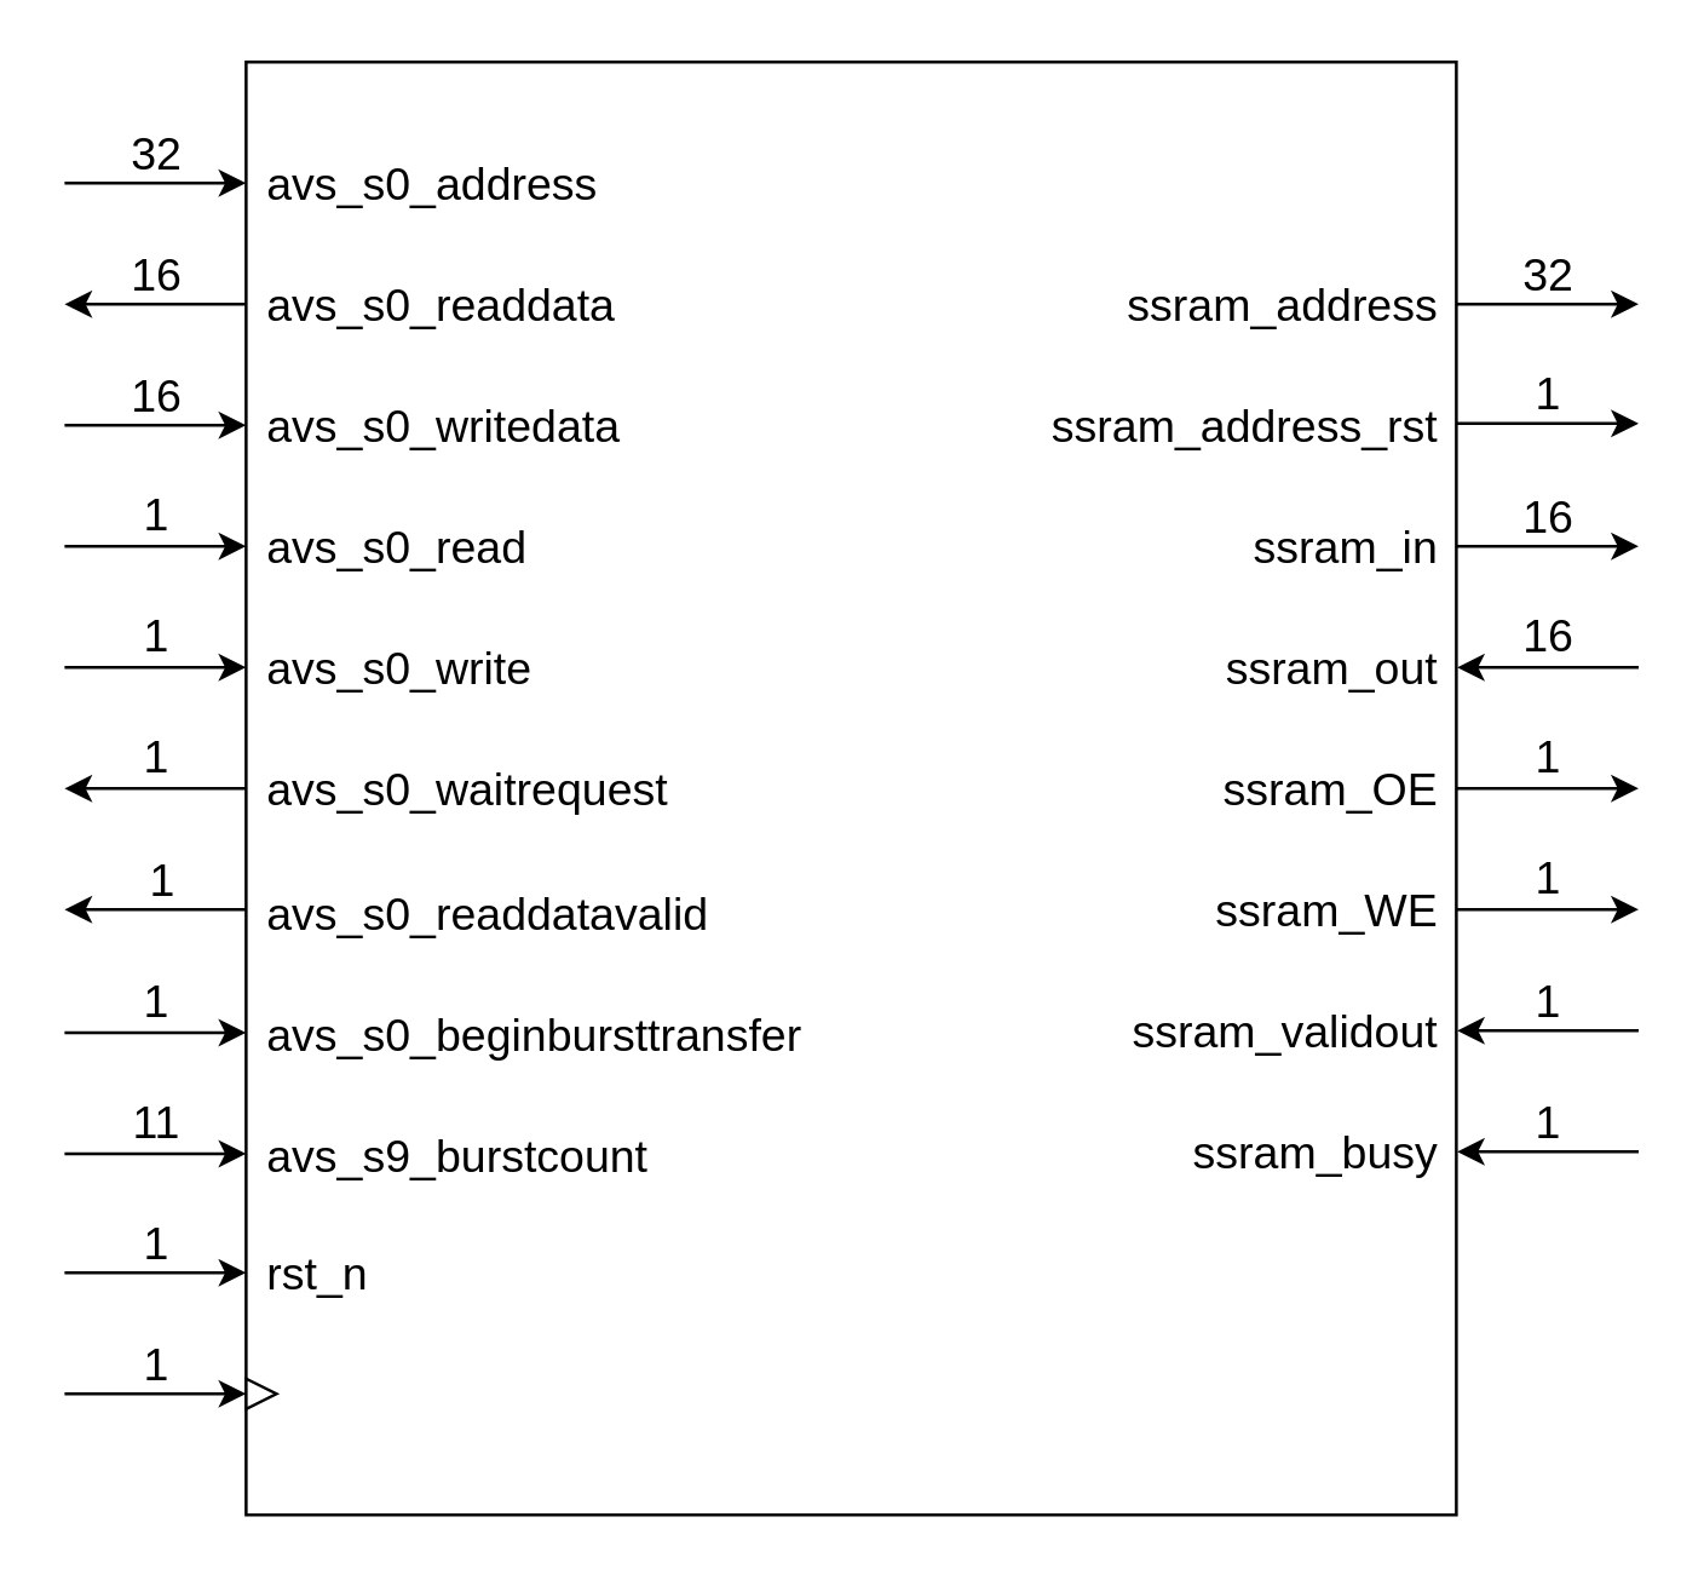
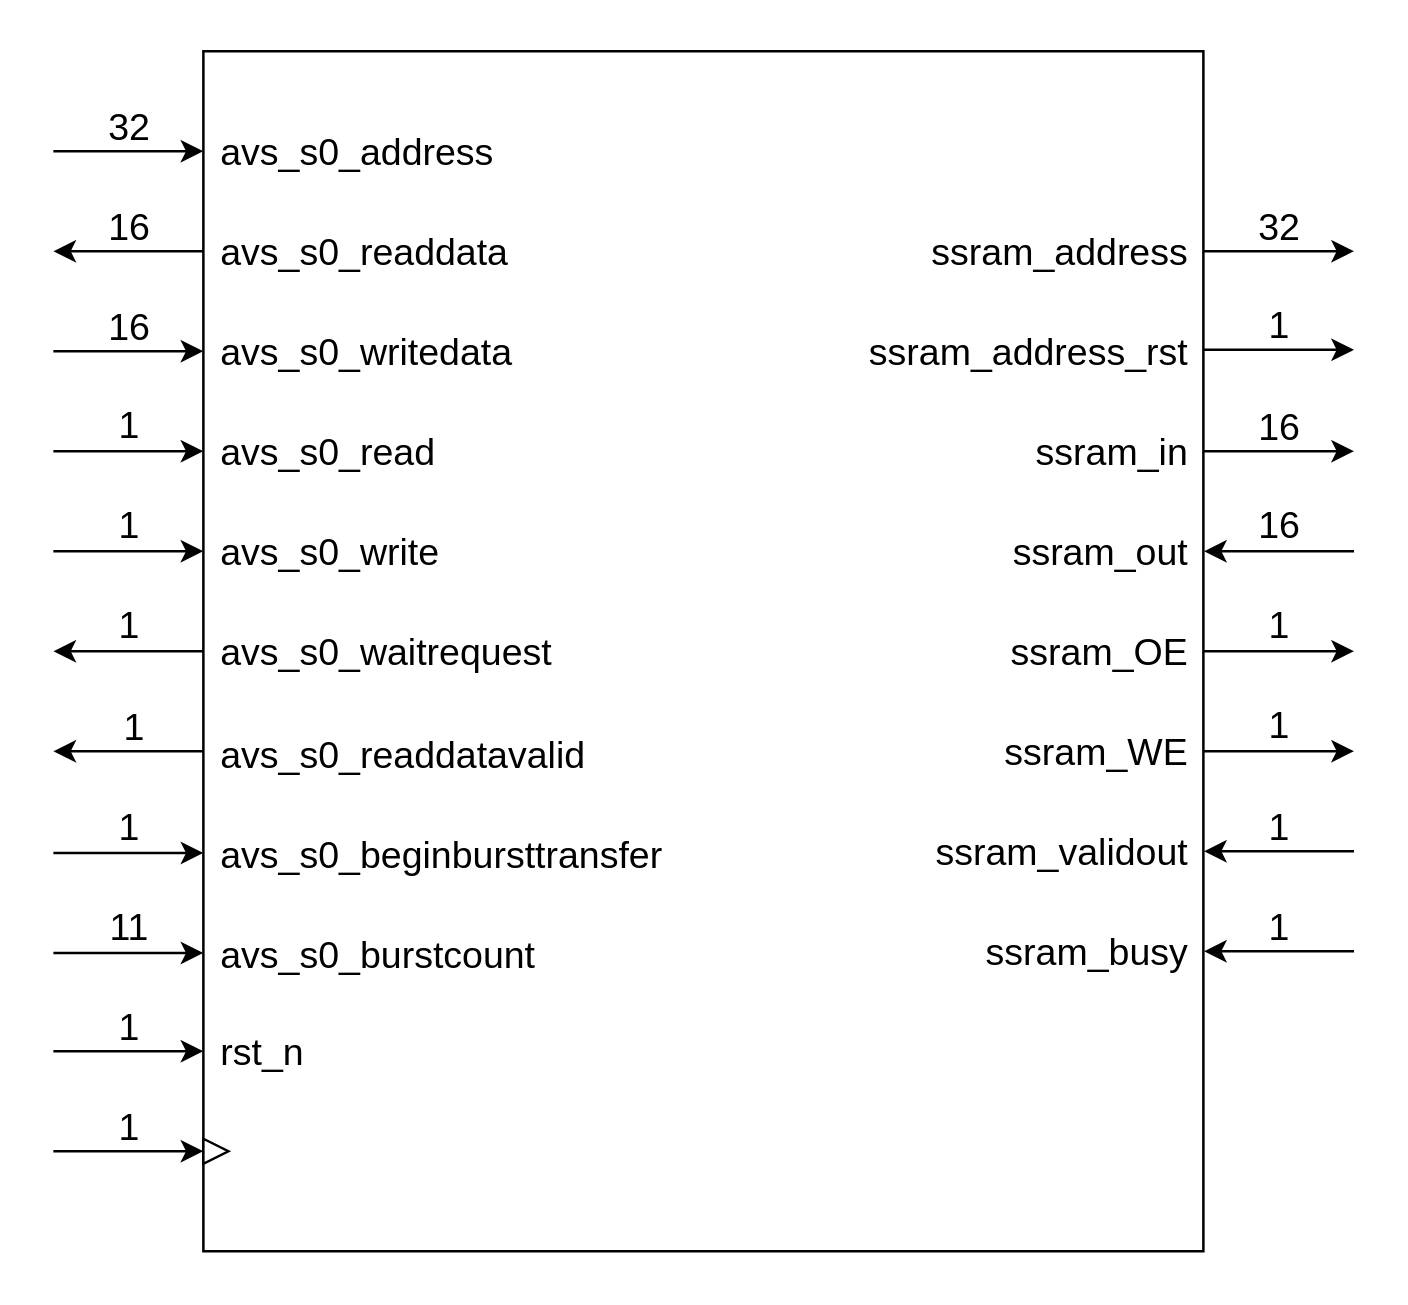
  <mxCell id="0" />
  <mxCell id="1" parent="0" />
  <mxCell id="2" value="" style="rounded=0;whiteSpace=wrap;html=1;" parent="1" vertex="1"><mxGeometry x="80.75" y="20" width="400" height="480" as="geometry" /></mxCell>
  <mxCell id="3" value="&lt;font style=&quot;font-size: 15px;&quot;&gt;avs_s0_&lt;font style=&quot;font-size: 15px;&quot;&gt;address&lt;/font&gt;&lt;/font&gt;" style="text;html=1;align=left;verticalAlign=middle;resizable=0;points=[];autosize=1;strokeColor=none;fillColor=none;" parent="1" vertex="1"><mxGeometry x="85.75" y="45" width="130" height="30" as="geometry" /></mxCell>
  <mxCell id="4" value="&lt;font style=&quot;font-size: 15px;&quot;&gt;avs_s0_&lt;/font&gt;readdata" style="text;html=1;align=left;verticalAlign=middle;resizable=0;points=[];autosize=1;strokeColor=none;fillColor=none;fontSize=15;" parent="1" vertex="1"><mxGeometry x="85.75" y="85" width="140" height="30" as="geometry" /></mxCell>
  <mxCell id="5" value="&lt;font style=&quot;font-size: 15px;&quot;&gt;avs_s0_&lt;/font&gt;read" style="text;html=1;align=left;verticalAlign=middle;resizable=0;points=[];autosize=1;strokeColor=none;fillColor=none;fontSize=15;" parent="1" vertex="1"><mxGeometry x="85.75" y="165" width="110" height="30" as="geometry" /></mxCell>
  <mxCell id="6" value="&lt;font style=&quot;font-size: 15px;&quot;&gt;avs_s0_w&lt;/font&gt;ritedata" style="text;html=1;align=left;verticalAlign=middle;resizable=0;points=[];autosize=1;strokeColor=none;fillColor=none;fontSize=15;" parent="1" vertex="1"><mxGeometry x="85.75" y="125" width="140" height="30" as="geometry" /></mxCell>
  <mxCell id="7" value="&lt;font style=&quot;font-size: 15px;&quot;&gt;avs_s0_&lt;font style=&quot;font-size: 15px;&quot;&gt;&lt;/font&gt;&lt;/font&gt;write" style="text;html=1;align=left;verticalAlign=middle;resizable=0;points=[];autosize=1;strokeColor=none;fillColor=none;fontSize=15;" parent="1" vertex="1"><mxGeometry x="85.75" y="205" width="110" height="30" as="geometry" /></mxCell>
  <mxCell id="8" value="&lt;font style=&quot;font-size: 15px;&quot;&gt;avs_s0_&lt;font style=&quot;font-size: 15px;&quot;&gt;&lt;/font&gt;&lt;/font&gt;waitrequest" style="text;html=1;align=left;verticalAlign=middle;resizable=0;points=[];autosize=1;strokeColor=none;fillColor=none;fontSize=15;" parent="1" vertex="1"><mxGeometry x="85.75" y="245" width="160" height="30" as="geometry" /></mxCell>
  <mxCell id="9" value="" style="endArrow=classic;html=1;rounded=0;fontSize=15;" parent="1" edge="1"><mxGeometry width="50" height="50" relative="1" as="geometry"><mxPoint x="481" y="260" as="sourcePoint" /><mxPoint x="541" y="260" as="targetPoint" /></mxGeometry></mxCell>
  <mxCell id="10" value="1" style="text;html=1;align=center;verticalAlign=middle;resizable=0;points=[];autosize=1;strokeColor=none;fillColor=none;fontSize=15;" parent="1" vertex="1"><mxGeometry x="501" y="279.31" width="20" height="20" as="geometry" /></mxCell>
  <mxCell id="11" value="" style="endArrow=classic;html=1;rounded=0;fontSize=15;" parent="1" edge="1"><mxGeometry width="50" height="50" relative="1" as="geometry"><mxPoint x="481" y="180" as="sourcePoint" /><mxPoint x="541" y="180" as="targetPoint" /></mxGeometry></mxCell>
  <mxCell id="12" value="1" style="text;html=1;align=center;verticalAlign=middle;resizable=0;points=[];autosize=1;strokeColor=none;fillColor=none;fontSize=15;" parent="1" vertex="1"><mxGeometry x="501" y="239.31" width="20" height="20" as="geometry" /></mxCell>
  <mxCell id="13" value="" style="endArrow=classic;html=1;rounded=0;fontSize=15;" parent="1" edge="1"><mxGeometry width="50" height="50" relative="1" as="geometry"><mxPoint x="481" y="300" as="sourcePoint" /><mxPoint x="541" y="300" as="targetPoint" /></mxGeometry></mxCell>
  <mxCell id="14" value="" style="endArrow=classic;html=1;rounded=0;fontSize=15;" parent="1" edge="1"><mxGeometry width="50" height="50" relative="1" as="geometry"><mxPoint x="20.75" y="420" as="sourcePoint" /><mxPoint x="80.75" y="420" as="targetPoint" /></mxGeometry></mxCell>
  <mxCell id="15" value="1" style="text;html=1;align=center;verticalAlign=middle;resizable=0;points=[];autosize=1;strokeColor=none;fillColor=none;fontSize=15;" parent="1" vertex="1"><mxGeometry x="40.75" y="400" width="20" height="20" as="geometry" /></mxCell>
  <mxCell id="16" value="" style="endArrow=classic;html=1;rounded=0;fontSize=15;" parent="1" edge="1"><mxGeometry width="50" height="50" relative="1" as="geometry"><mxPoint x="80.75" y="260" as="sourcePoint" /><mxPoint x="20.75" y="260" as="targetPoint" /></mxGeometry></mxCell>
  <mxCell id="17" value="1" style="text;html=1;align=center;verticalAlign=middle;resizable=0;points=[];autosize=1;strokeColor=none;fillColor=none;fontSize=15;" parent="1" vertex="1"><mxGeometry x="40.75" y="239.31" width="20" height="20" as="geometry" /></mxCell>
  <mxCell id="18" value="" style="endArrow=classic;html=1;rounded=0;fontSize=15;" parent="1" edge="1"><mxGeometry width="50" height="50" relative="1" as="geometry"><mxPoint x="20.75" y="220" as="sourcePoint" /><mxPoint x="80.75" y="220" as="targetPoint" /></mxGeometry></mxCell>
  <mxCell id="19" value="1" style="text;html=1;align=center;verticalAlign=middle;resizable=0;points=[];autosize=1;strokeColor=none;fillColor=none;fontSize=15;" parent="1" vertex="1"><mxGeometry x="40.75" y="199.31" width="20" height="20" as="geometry" /></mxCell>
  <mxCell id="20" value="" style="endArrow=classic;html=1;rounded=0;fontSize=15;" parent="1" edge="1"><mxGeometry width="50" height="50" relative="1" as="geometry"><mxPoint x="20.75" y="180" as="sourcePoint" /><mxPoint x="80.75" y="180" as="targetPoint" /></mxGeometry></mxCell>
  <mxCell id="21" value="1" style="text;html=1;align=center;verticalAlign=middle;resizable=0;points=[];autosize=1;strokeColor=none;fillColor=none;fontSize=15;" parent="1" vertex="1"><mxGeometry x="40.75" y="159.31" width="20" height="20" as="geometry" /></mxCell>
  <mxCell id="22" value="" style="endArrow=classic;html=1;rounded=0;fontSize=15;" parent="1" edge="1"><mxGeometry width="50" height="50" relative="1" as="geometry"><mxPoint x="20.75" y="140" as="sourcePoint" /><mxPoint x="80.75" y="140" as="targetPoint" /></mxGeometry></mxCell>
  <mxCell id="23" value="" style="endArrow=none;html=1;rounded=0;fontSize=15;startArrow=classic;startFill=1;endFill=0;" parent="1" edge="1"><mxGeometry width="50" height="50" relative="1" as="geometry"><mxPoint x="481" y="380" as="sourcePoint" /><mxPoint x="541" y="380" as="targetPoint" /></mxGeometry></mxCell>
  <mxCell id="24" value="32" style="text;html=1;align=center;verticalAlign=middle;resizable=0;points=[];autosize=1;strokeColor=none;fillColor=none;fontSize=15;" parent="1" vertex="1"><mxGeometry x="491" y="75" width="40" height="30" as="geometry" /></mxCell>
  <mxCell id="25" value="" style="endArrow=classic;html=1;rounded=0;fontSize=15;" parent="1" edge="1"><mxGeometry width="50" height="50" relative="1" as="geometry"><mxPoint x="80.75" y="100" as="sourcePoint" /><mxPoint x="20.75" y="100" as="targetPoint" /></mxGeometry></mxCell>
  <mxCell id="26" value="" style="endArrow=classic;html=1;rounded=0;fontSize=15;" parent="1" edge="1"><mxGeometry width="50" height="50" relative="1" as="geometry"><mxPoint x="20.75" y="60" as="sourcePoint" /><mxPoint x="80.75" y="60" as="targetPoint" /></mxGeometry></mxCell>
  <mxCell id="27" value="32" style="text;html=1;align=center;verticalAlign=middle;resizable=0;points=[];autosize=1;strokeColor=none;fillColor=none;fontSize=15;" parent="1" vertex="1"><mxGeometry x="35.75" y="40" width="30" height="20" as="geometry" /></mxCell>
  <mxCell id="28" value="16" style="text;html=1;align=center;verticalAlign=middle;resizable=0;points=[];autosize=1;strokeColor=none;fillColor=none;fontSize=15;" parent="1" vertex="1"><mxGeometry x="35.75" y="80" width="30" height="20" as="geometry" /></mxCell>
  <mxCell id="29" value="16" style="text;html=1;align=center;verticalAlign=middle;resizable=0;points=[];autosize=1;strokeColor=none;fillColor=none;fontSize=15;" parent="1" vertex="1"><mxGeometry x="35.75" y="120" width="30" height="20" as="geometry" /></mxCell>
  <mxCell id="30" value="rst_n" style="text;html=1;align=left;verticalAlign=middle;resizable=0;points=[];autosize=1;strokeColor=none;fillColor=none;fontSize=15;" parent="1" vertex="1"><mxGeometry x="85.75" y="405" width="60" height="30" as="geometry" /></mxCell>
  <mxCell id="31" value="" style="endArrow=classic;html=1;rounded=0;fontSize=15;" parent="1" edge="1"><mxGeometry width="50" height="50" relative="1" as="geometry"><mxPoint x="20.75" y="460" as="sourcePoint" /><mxPoint x="80.75" y="460" as="targetPoint" /></mxGeometry></mxCell>
  <mxCell id="32" value="1" style="text;html=1;align=center;verticalAlign=middle;resizable=0;points=[];autosize=1;strokeColor=none;fillColor=none;fontSize=15;" parent="1" vertex="1"><mxGeometry x="40.75" y="440" width="20" height="20" as="geometry" /></mxCell>
  <mxCell id="33" value="&lt;font style=&quot;font-size: 15px;&quot;&gt;avs_s0_&lt;font style=&quot;font-size: 15px;&quot;&gt;&lt;/font&gt;&lt;/font&gt;readdatavalid" style="text;html=1;align=left;verticalAlign=middle;resizable=0;points=[];autosize=1;strokeColor=none;fillColor=none;fontSize=15;" parent="1" vertex="1"><mxGeometry x="85.75" y="285.69" width="170" height="30" as="geometry" /></mxCell>
  <mxCell id="34" value="" style="endArrow=classic;html=1;rounded=0;fontSize=15;" parent="1" edge="1"><mxGeometry width="50" height="50" relative="1" as="geometry"><mxPoint x="80.75" y="300" as="sourcePoint" /><mxPoint x="20.75" y="300" as="targetPoint" /></mxGeometry></mxCell>
  <mxCell id="35" value="1" style="text;html=1;align=center;verticalAlign=middle;resizable=0;points=[];autosize=1;strokeColor=none;fillColor=none;fontSize=15;" parent="1" vertex="1"><mxGeometry x="43.25" y="280" width="20" height="20" as="geometry" /></mxCell>
  <mxCell id="36" value="&lt;font style=&quot;font-size: 15px;&quot;&gt;ssram_&lt;/font&gt;&lt;font style=&quot;font-size: 15px;&quot;&gt;&lt;font style=&quot;font-size: 15px;&quot;&gt;address&lt;/font&gt;&lt;/font&gt;" style="text;html=1;align=right;verticalAlign=middle;resizable=0;points=[];autosize=1;strokeColor=none;fillColor=none;" parent="1" vertex="1"><mxGeometry x="346" y="85" width="130" height="30" as="geometry" /></mxCell>
  <mxCell id="37" value="&lt;font style=&quot;font-size: 15px;&quot;&gt;ssram_&lt;/font&gt;&lt;font style=&quot;font-size: 15px;&quot;&gt;out&lt;/font&gt;" style="text;html=1;align=right;verticalAlign=middle;resizable=0;points=[];autosize=1;strokeColor=none;fillColor=none;" parent="1" vertex="1"><mxGeometry x="386" y="205" width="90" height="30" as="geometry" /></mxCell>
  <mxCell id="38" value="&lt;font style=&quot;font-size: 15px;&quot;&gt;ssram_i&lt;/font&gt;&lt;font style=&quot;font-size: 15px;&quot;&gt;n&lt;/font&gt;" style="text;html=1;align=right;verticalAlign=middle;resizable=0;points=[];autosize=1;strokeColor=none;fillColor=none;" parent="1" vertex="1"><mxGeometry x="396" y="165" width="80" height="30" as="geometry" /></mxCell>
  <mxCell id="39" value="&lt;font style=&quot;font-size: 15px;&quot;&gt;ssram_&lt;/font&gt;&lt;font style=&quot;font-size: 15px;&quot;&gt;&lt;font style=&quot;font-size: 15px;&quot;&gt;validout&lt;/font&gt;&lt;/font&gt;" style="text;html=1;align=right;verticalAlign=middle;resizable=0;points=[];autosize=1;strokeColor=none;fillColor=none;" parent="1" vertex="1"><mxGeometry x="356" y="325" width="120" height="30" as="geometry" /></mxCell>
  <mxCell id="40" value="&lt;font style=&quot;font-size: 15px;&quot;&gt;ssram_&lt;/font&gt;&lt;font style=&quot;font-size: 15px;&quot;&gt;WE&lt;/font&gt;" style="text;html=1;align=right;verticalAlign=middle;resizable=0;points=[];autosize=1;strokeColor=none;fillColor=none;rotation=0;" parent="1" vertex="1"><mxGeometry x="376" y="285" width="100" height="30" as="geometry" /></mxCell>
  <mxCell id="41" value="&lt;font style=&quot;font-size: 15px;&quot;&gt;ssram_&lt;/font&gt;&lt;font style=&quot;font-size: 15px;&quot;&gt;OE&lt;/font&gt;" style="text;html=1;align=right;verticalAlign=middle;resizable=0;points=[];autosize=1;strokeColor=none;fillColor=none;rotation=0;" parent="1" vertex="1"><mxGeometry x="386" y="245" width="90" height="30" as="geometry" /></mxCell>
  <mxCell id="42" value="&lt;font style=&quot;font-size: 15px;&quot;&gt;ssram_&lt;/font&gt;&lt;font style=&quot;font-size: 15px;&quot;&gt;busy&lt;/font&gt;" style="text;html=1;align=right;verticalAlign=middle;resizable=0;points=[];autosize=1;strokeColor=none;fillColor=none;" parent="1" vertex="1"><mxGeometry x="376" y="365" width="100" height="30" as="geometry" /></mxCell>
  <mxCell id="43" value="" style="endArrow=none;html=1;rounded=0;fontSize=15;startArrow=classic;startFill=1;endFill=0;" parent="1" edge="1"><mxGeometry width="50" height="50" relative="1" as="geometry"><mxPoint x="481" y="340" as="sourcePoint" /><mxPoint x="541" y="340" as="targetPoint" /></mxGeometry></mxCell>
  <mxCell id="44" value="" style="endArrow=none;html=1;rounded=0;fontSize=15;startArrow=classic;startFill=1;endFill=0;" parent="1" edge="1"><mxGeometry width="50" height="50" relative="1" as="geometry"><mxPoint x="481" y="220" as="sourcePoint" /><mxPoint x="541" y="220" as="targetPoint" /></mxGeometry></mxCell>
  <mxCell id="45" value="" style="endArrow=classic;html=1;rounded=0;fontSize=15;" parent="1" edge="1"><mxGeometry width="50" height="50" relative="1" as="geometry"><mxPoint x="481" y="100" as="sourcePoint" /><mxPoint x="541" y="100" as="targetPoint" /></mxGeometry></mxCell>
  <mxCell id="46" value="1" style="text;html=1;align=center;verticalAlign=middle;resizable=0;points=[];autosize=1;strokeColor=none;fillColor=none;fontSize=15;" parent="1" vertex="1"><mxGeometry x="501" y="360" width="20" height="20" as="geometry" /></mxCell>
  <mxCell id="47" value="1" style="text;html=1;align=center;verticalAlign=middle;resizable=0;points=[];autosize=1;strokeColor=none;fillColor=none;fontSize=15;" parent="1" vertex="1"><mxGeometry x="501" y="320" width="20" height="20" as="geometry" /></mxCell>
  <mxCell id="48" value="16" style="text;html=1;align=center;verticalAlign=middle;resizable=0;points=[];autosize=1;strokeColor=none;fillColor=none;fontSize=15;" parent="1" vertex="1"><mxGeometry x="496" y="160" width="30" height="20" as="geometry" /></mxCell>
  <mxCell id="49" value="16" style="text;html=1;align=center;verticalAlign=middle;resizable=0;points=[];autosize=1;strokeColor=none;fillColor=none;fontSize=15;" parent="1" vertex="1"><mxGeometry x="496" y="199.31" width="30" height="20" as="geometry" /></mxCell>
  <mxCell id="50" value="&lt;font style=&quot;font-size: 15px;&quot;&gt;ssram_&lt;font style=&quot;font-size: 15px;&quot;&gt;&lt;font style=&quot;font-size: 15px;&quot;&gt;address&lt;/font&gt;&lt;/font&gt;_rst&lt;/font&gt;" style="text;html=1;align=right;verticalAlign=middle;resizable=0;points=[];autosize=1;strokeColor=none;fillColor=none;" parent="1" vertex="1"><mxGeometry x="306" y="125" width="170" height="30" as="geometry" /></mxCell>
  <mxCell id="51" value="" style="endArrow=classic;html=1;rounded=0;fontSize=15;" parent="1" edge="1"><mxGeometry width="50" height="50" relative="1" as="geometry"><mxPoint x="481" y="139.43" as="sourcePoint" /><mxPoint x="541" y="139.43" as="targetPoint" /></mxGeometry></mxCell>
  <mxCell id="52" value="1" style="text;html=1;align=center;verticalAlign=middle;resizable=0;points=[];autosize=1;strokeColor=none;fillColor=none;fontSize=15;" parent="1" vertex="1"><mxGeometry x="501" y="118.74" width="20" height="20" as="geometry" /></mxCell>
  <mxCell id="53" value="" style="triangle;whiteSpace=wrap;html=1;direction=east;fontSize=15;" parent="1" vertex="1"><mxGeometry x="80.75" y="455" width="10" height="10" as="geometry" /></mxCell>
  <mxCell id="54" value="&lt;font style=&quot;font-size: 15px;&quot;&gt;avs_s0_&lt;/font&gt;beginbursttransfer" style="text;html=1;align=left;verticalAlign=middle;resizable=0;points=[];autosize=1;strokeColor=none;fillColor=none;fontSize=15;" parent="1" vertex="1"><mxGeometry x="85.75" y="325.69" width="200" height="30" as="geometry" /></mxCell>
- <mxCell id="55" value="&lt;font style=&quot;font-size: 15px;&quot;&gt;avs_s9_&lt;/font&gt;burstcount" style="text;html=1;align=left;verticalAlign=middle;resizable=0;points=[];autosize=1;strokeColor=none;fillColor=none;fontSize=15;" parent="1" vertex="1"><mxGeometry x="85.75" y="365.69" width="150" height="30" as="geometry" /></mxCell>
+ <mxCell id="55" value="&lt;font style=&quot;font-size: 15px;&quot;&gt;avs_s0_&lt;/font&gt;burstcount" style="text;html=1;align=left;verticalAlign=middle;resizable=0;points=[];autosize=1;strokeColor=none;fillColor=none;fontSize=15;" parent="1" vertex="1"><mxGeometry x="85.75" y="365.69" width="150" height="30" as="geometry" /></mxCell>
  <mxCell id="56" value="" style="endArrow=classic;html=1;rounded=0;fontSize=15;" parent="1" edge="1"><mxGeometry width="50" height="50" relative="1" as="geometry"><mxPoint x="20.75" y="380.69" as="sourcePoint" /><mxPoint x="80.75" y="380.69" as="targetPoint" /></mxGeometry></mxCell>
  <mxCell id="57" value="11" style="text;html=1;align=center;verticalAlign=middle;resizable=0;points=[];autosize=1;strokeColor=none;fillColor=none;fontSize=15;" parent="1" vertex="1"><mxGeometry x="30.75" y="355" width="40" height="30" as="geometry" /></mxCell>
  <mxCell id="58" value="" style="endArrow=classic;html=1;rounded=0;fontSize=15;" parent="1" edge="1"><mxGeometry width="50" height="50" relative="1" as="geometry"><mxPoint x="20.75" y="340.69" as="sourcePoint" /><mxPoint x="80.75" y="340.69" as="targetPoint" /></mxGeometry></mxCell>
  <mxCell id="59" value="1" style="text;html=1;align=center;verticalAlign=middle;resizable=0;points=[];autosize=1;strokeColor=none;fillColor=none;fontSize=15;" parent="1" vertex="1"><mxGeometry x="40.75" y="320" width="20" height="20" as="geometry" /></mxCell>
